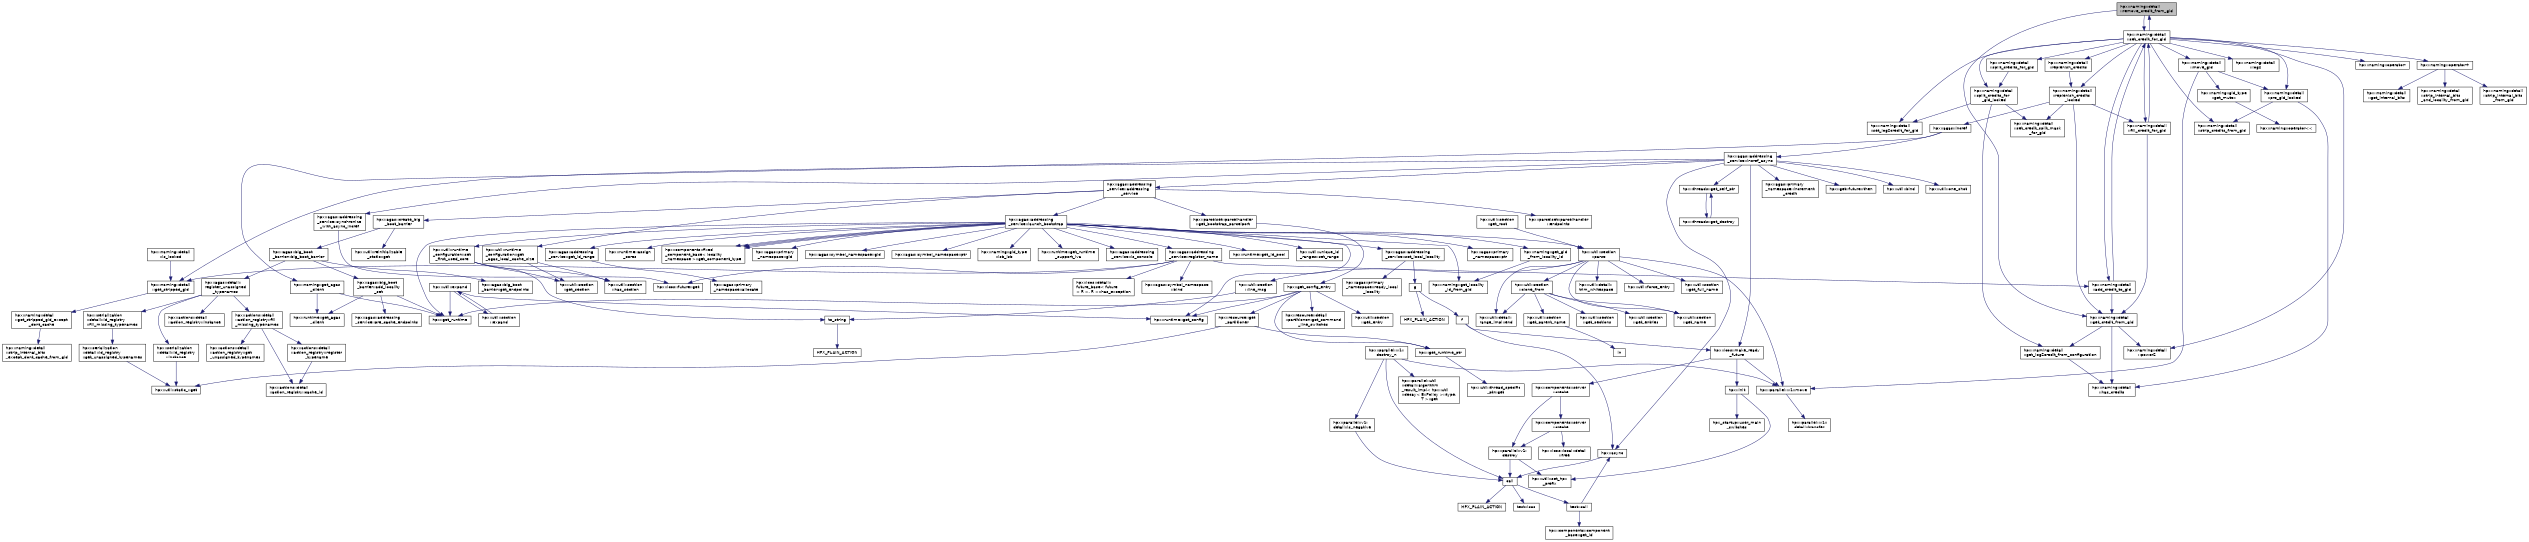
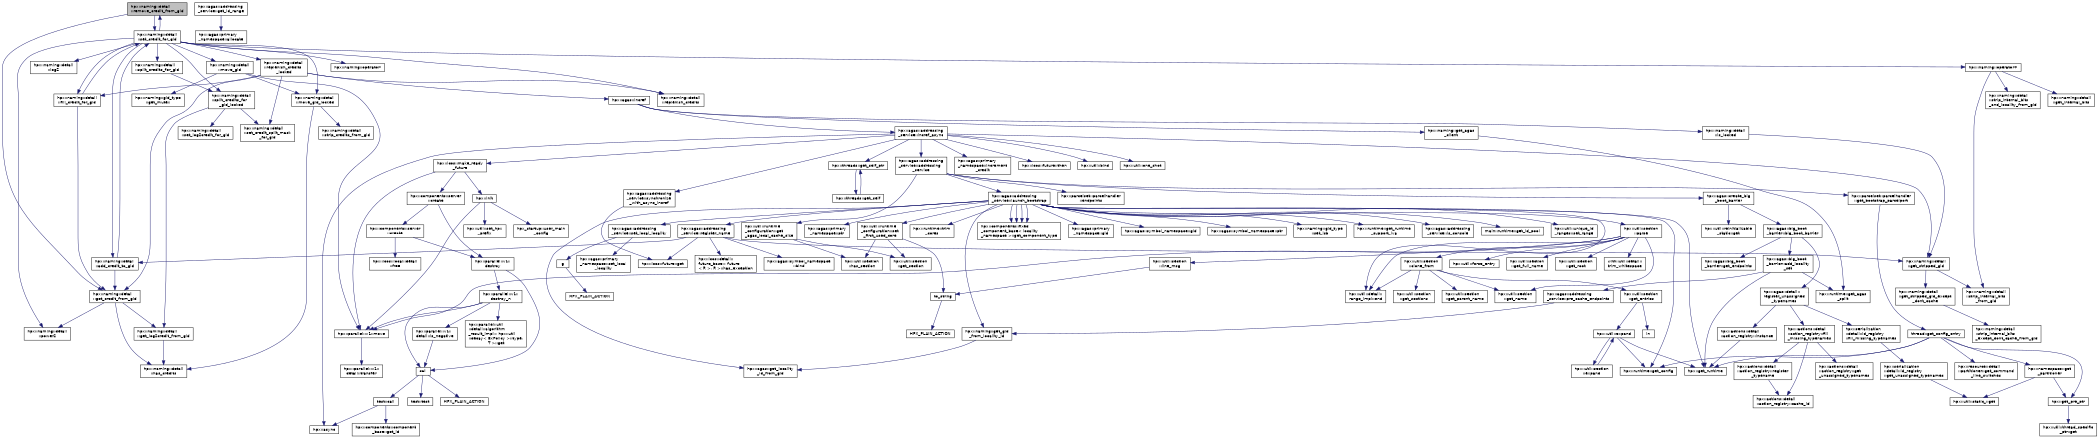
  digraph {
    rankdir=TB
    node [color=black fillcolor=white fontname=Helvetica fontsize=10 shape=record style=filled]
    edge [color=midnightblue fontname=Helvetica fontsize=10 labelfontname=Helvetica labelfontsize=10 style=solid]
    n1 [fillcolor=grey75 fontcolor=black height=0.2 label="hpx::naming::detail\l::remove_credit_from_gid" width=0.4]
    n2 [height=0.2 label="hpx::naming::detail\l::get_credit_from_gid" width=0.4]
    n3 [height=0.2 label="hpx::naming::detail\l::set_credit_for_gid" width=0.4]
    n4 [height=0.2 label="hpx::naming::detail\l::has_credits" width=0.4]
    n5 [height=0.2 label="hpx::naming::detail\l::power2" width=0.4]
-   n6 [height=0.2 label="hpx::naming::detail\l::get_log2credit_from_configuration" width=0.4]
+   n6 [height=0.2 label="hpx::naming::detail\l::get_log2credit_from_gid" width=0.4]
    n7 [height=0.2 label="hpx::naming::detail\l::log2" width=0.4]
    n8 [height=0.2 label="hpx::naming::detail\l::set_log2credit_for_gid" width=0.4]
    n9 [height=0.2 label="hpx::naming::detail\l::strip_credits_from_gid" width=0.4]
    n10 [height=0.2 label="hpx::naming::detail\l::add_credit_to_gid" width=0.4]
    n11 [height=0.2 label="hpx::naming::detail\l::fill_credit_for_gid" width=0.4]
    n12 [height=0.2 label="hpx::naming::detail\l::move_gid" width=0.4]
-   n13 [height=0.2 label="hpx::naming::detail\l::pre_gid_locked" width=0.4]
+   n13 [height=0.2 label="hpx::naming::detail\l::move_gid_locked" width=0.4]
    n14 [height=0.2 label="hpx::naming::detail\l::replenish_credits" width=0.4]
    n15 [height=0.2 label="hpx::naming::detail\l::replenish_credits\l_locked" width=0.4]
    n16 [height=0.2 label="hpx::naming::detail\l::split_credits_for_gid" width=0.4]
    n17 [height=0.2 label="hpx::naming::detail\l::split_credits_for\l_gid_locked" width=0.4]
    n18 [height=0.2 label="hpx::naming::operator+" width=0.4]
    n19 [height=0.2 label="hpx::naming::operator-" width=0.4]
    n20 [height=0.2 label="hpx::naming::gid_type\l::get_mutex" width=0.4]
    n21 [height=0.2 label="hpx::parallel::v1::move" width=0.4]
    n22 [height=0.2 label="hpx::naming::detail\l::set_credit_split_mask\l_for_gid" width=0.4]
    n23 [height=0.2 label="hpx::agas::incref" width=0.4]
    n24 [height=0.2 label="hpx::naming::detail\l::strip_internal_bits\l_from_gid" width=0.4]
    n25 [height=0.2 label="hpx::naming::detail\l::get_internal_bits" width=0.4]
    n26 [height=0.2 label="hpx::naming::detail\l::strip_internal_bits\l_and_locality_from_gid" width=0.4]
-   n27 [height=0.2 label="hpx::naming::operator\<\<" width=0.4]
    n28 [height=0.2 label="hpx::parallel::v1::\ldetail::transfer" width=0.4]
    n29 [height=0.2 label="hpx::naming::detail\l::is_locked" width=0.4]
    n30 [height=0.2 label="hpx::naming::get_agas\l_client" width=0.4]
    n31 [height=0.2 label="hpx::agas::addressing\l_service::incref_async" width=0.4]
    n32 [height=0.2 label="hpx::naming::detail\l::get_stripped_gid" width=0.4]
    n33 [height=0.2 label="hpx::get_runtime" width=0.4]
-   n34 [height=0.2 label="hpx::runtime::get_agas\l_client" width=0.4]
+   n34 [height=0.2 label="hpx::runtime::get_agas\l_split" width=0.4]
    n35 [height=0.2 label="hpx::threads::get_self_ptr" width=0.4]
    n36 [height=0.2 label="hpx::agas::addressing\l_service::addressing\l_service" width=0.4]
    n37 [height=0.2 label="hpx::async" width=0.4]
    n38 [height=0.2 label="hpx::lcos::make_ready\l_future" width=0.4]
    n39 [height=0.2 label="hpx::agas::primary\l_namespace::increment\l_credit" width=0.4]
-   n40 [height=0.2 label="hpx::get::future::then" width=0.4]
+   n40 [height=0.2 label="hpx::lcos::future::then" width=0.4]
    n41 [height=0.2 label="hpx::util::bind" width=0.4]
    n42 [height=0.2 label="hpx::util::one_shot" width=0.4]
    n43 [height=0.2 label="hpx::agas::addressing\l_service::synchronize\l_with_async_incref" width=0.4]
    n44 [height=0.2 label="hpx::naming::detail\l::get_stripped_gid_except\l_dont_cache" width=0.4]
    n45 [height=0.2 label="hpx::naming::detail\l::strip_internal_bits\l_except_dont_cache_from_gid" width=0.4]
-   n46 [height=0.2 label="hpx::threads::get_destroy" width=0.4]
+   n46 [height=0.2 label="hpx::threads::get_self" width=0.4]
    n47 [height=0.2 label="hpx::util::runtime\l_configuration::get\l_agas_local_cache_size" width=0.4]
    n48 [height=0.2 label="hpx::parcelset::parcelhandler\l::get_bootstrap_parcelport" width=0.4]
    n49 [height=0.2 label="hpx::agas::create_big\l_boot_barrier" width=0.4]
    n50 [height=0.2 label="hpx::parcelset::parcelhandler\l::endpoints" width=0.4]
    n51 [height=0.2 label="hpx::agas::addressing\l_service::launch_bootstrap" width=0.4]
    n52 [height=0.2 label=call width=0.4]
    n53 [height=0.2 label="hpx::init" width=0.4]
    n54 [height=0.2 label="hpx::components::server\l::create" width=0.4]
    n55 [height=0.2 label="hpx::lcos::future::get" width=0.4]
    n56 [height=0.2 label="hpx::util::section\l::has_section" width=0.4]
    n57 [height=0.2 label="hpx::util::section\l::get_section" width=0.4]
-   n58 [height=0.2 label="hpx::get_config_entry" width=0.4]
+   n58 [height=0.2 label="thread::get_config_entry" width=0.4]
    n59 [height=0.2 label="hpx::util::reinitializable\l_static::get" width=0.4]
    n60 [height=0.2 label="hpx::agas::big_boot\l_barrier::big_boot_barrier" width=0.4]
    n61 [height=0.2 label="hpx::runtime::get_config" width=0.4]
    n62 [height=0.2 label="hpx::naming::get_gid\l_from_locality_id" width=0.4]
-   n63 [height=0.2 label="hpx::naming::get_locality\l_id_from_gid" width=0.4]
+   n63 [height=0.2 label="hpx::agas::get_locality\l_id_from_gid" width=0.4]
    n64 [height=0.2 label="hpx::agas::primary\l_namespace::ptr" width=0.4]
    n65 [height=0.2 label="hpx::agas::addressing\l_service::set_local_locality" width=0.4]
-   n66 [height=0.2 label="hpx::runtime::assign\l_cores" width=0.4]
+   n66 [height=0.2 label="hpx::runtime::trim\l_cores" width=0.4]
    n67 [height=0.2 label="hpx::util::runtime\l_configuration::set\l_first_used_core" width=0.4]
    n68 [height=0.2 label="hpx::components::fixed\l_component_base\< locality\l_namespace \>::get_component_type" width=0.4]
    n69 [height=0.2 label="hpx::agas::primary\l_namespace::gid" width=0.4]
    n70 [height=0.2 label="hpx::agas::symbol_namespace::gid" width=0.4]
    n71 [height=0.2 label="hpx::agas::symbol_namespace::ptr" width=0.4]
    n72 [height=0.2 label="hpx::util::section\l::parse" width=0.4]
-   n73 [height=0.2 label="hpx::naming::gid_type\l::lsb_lsb" width=0.4]
+   n73 [height=0.2 label="hpx::naming::gid_type\l::set_lsb" width=0.4]
    n74 [height=0.2 label="hpx::runtime::get_runtime\l_support_lva" width=0.4]
    n75 [height=0.2 label="hpx::agas::addressing\l_service::register_name" width=0.4]
    n76 [height=0.2 label="hpx::agas::addressing\l_service::is_console" width=0.4]
    n77 [height=0.2 label="hpx::agas::addressing\l_service::get_id_range" width=0.4]
-   n78 [height=0.2 label="hpx::runtime::get_id_pool" width=0.4]
+   n78 [height=0.2 label="main::runtime::get_id_pool" width=0.4]
    n79 [height=0.2 label="hpx::util::unique_id\l_ranges::set_range" width=0.4]
-   n80 [height=0.2 label="hpx::get_runtime_ptr" width=0.4]
-   n81 [height=0.2 label="hpx::util::section\l::get_entry" width=0.4]
-   n82 [height=0.2 label="hpx::resource::get\l_partitioner" width=0.4]
+   n80 [height=0.2 label="hpx::get_pre_ptr" width=0.4]
+   n82 [height=0.2 label="hpx::namespace::get\l_partitioner" width=0.4]
    n83 [height=0.2 label="hpx::resource::detail\l::partitioner::get_command\l_line_switches" width=0.4]
    n84 [height=0.2 label="hpx::util::thread_specific\l_ptr::get" width=0.4]
    n85 [height=0.2 label="hpx::util::static_::get" width=0.4]
    n86 [height=0.2 label="hpx::agas::detail::\lregister_unassigned\l_typenames" width=0.4]
    n87 [height=0.2 label="hpx::agas::big_boot\l_barrier::add_locality\l_set" width=0.4]
    n88 [height=0.2 label="hpx::agas::big_boot\l_barrier::get_endpoints" width=0.4]
-   n89 [height=0.2 label="hpx::serialization\l::detail::id_registry\l::instance" width=0.4]
    n90 [height=0.2 label="hpx::serialization\l::detail::id_registry\l::fill_missing_typenames" width=0.4]
    n91 [height=0.2 label="hpx::actions::detail\l::action_registry::instance" width=0.4]
    n92 [height=0.2 label="hpx::actions::detail\l::action_registry::fill\l_missing_typenames" width=0.4]
    n93 [height=0.2 label="hpx::agas::addressing\l_service::pre_cache_endpoints" width=0.4]
    n94 [height=0.2 label="hpx::serialization\l::detail::id_registry\l::get_unassigned_typenames" width=0.4]
    n95 [height=0.2 label="hpx::actions::detail\l::action_registry::get\l_unassigned_typenames" width=0.4]
    n96 [height=0.2 label="hpx::actions::detail\l::action_registry::register\l_typename" width=0.4]
    n97 [height=0.2 label="hpx::actions::detail\l::action_registry::cache_id" width=0.4]
    n98 [height=0.2 label=g width=0.4]
-   n99 [height=0.2 label="hpx::agas::primary\l_namespace::ready_local\l_locality" width=0.4]
+   n99 [height=0.2 label="hpx::agas::primary\l_namespace::set_local\l_locality" width=0.4]
    n100 [height=0.2 label=to_string width=0.4]
    n101 [height=0.2 label="hpx::util::detail::\lrange_impl::end" width=0.4]
-   n102 [height=0.2 label="hpx::util::detail::\ltrim_whitespace" width=0.4]
+   n102 [height=0.2 label="with::util::detail::\ltrim_whitespace" width=0.4]
    n103 [height=0.2 label="hpx::util::section\l::line_msg" width=0.4]
    n104 [height=0.2 label="hpx::util::force_entry" width=0.4]
    n105 [height=0.2 label="hpx::util::section\l::get_full_name" width=0.4]
    n106 [height=0.2 label="hpx::util::section\l::clone_from" width=0.4]
    n107 [height=0.2 label="hpx::util::section\l::get_name" width=0.4]
    n108 [height=0.2 label="hpx::util::section\l::get_root" width=0.4]
    n109 [height=0.2 label="hpx::agas::symbol_namespace\l::bind" width=0.4]
    n110 [height=0.2 label="hpx::lcos::detail::\lfuture_base\< future\l\< R \>, R \>::has_exception" width=0.4]
    n111 [height=0.2 label="hpx::agas::primary\l_namespace::allocate" width=0.4]
-   n112 [height=0.2 label=f width=0.4]
    n113 [height=0.2 label=HPX_PLAIN_ACTION width=0.4]
-   n114 [height=0.2 label="test::lcos" width=0.4]
+   n114 [height=0.2 label="test::test" width=0.4]
    n115 [height=0.2 label=HPX_PLAIN_ACTION width=0.4]
    n116 [height=0.2 label="test::call" width=0.4]
    n117 [height=0.2 label="hpx::components::component\l_base::get_id" width=0.4]
    n118 [height=0.2 label="hpx::util::set_hpx\l_prefix" width=0.4]
-   n119 [height=0.2 label="hpx_startup::user_main\l_switches" width=0.4]
+   n119 [height=0.2 label="hpx_startup::user_main\l_config" width=0.4]
    n120 [height=0.2 label="hpx::components::server\l::create" width=0.4]
    n121 [height=0.2 label="hpx::parallel::v1::\ldestroy" width=0.4]
    n122 [height=0.2 label="hpx::lcos::local::detail\l::free" width=0.4]
    n123 [height=0.2 label="hpx::parallel::v1::\ldestroy_n" width=0.4]
    n124 [height=0.2 label="hpx::parallel::v1::\ldetail::is_negative" width=0.4]
    n125 [height=0.2 label="hpx::parallel::util\l::detail::algorithm\l_result_impl\< hpx::util\l::decay\< ExPolicy \>::type,\l T \>::get" width=0.4]
    n126 [height=0.2 label=HPX_PLAIN_ACTION width=0.4]
    n127 [height=0.2 label="hpx::util::section\l::get_parent_name" width=0.4]
    n128 [height=0.2 label="hpx::util::section\l::get_entries" width=0.4]
    n129 [height=0.2 label="hpx::util::section\l::get_sections" width=0.4]
    n130 [height=0.2 label="hpx::util::expand" width=0.4]
    n131 [height=0.2 label=in width=0.4]
    n132 [height=0.2 label="hpx::util::section\l::expand" width=0.4]
    n1 -> n2
    n1 -> n3
    n2 -> n4
    n2 -> n5
    n2 -> n6
    n3 -> n1
    n3 -> n5
    n3 -> n7
-   n3 -> n8
-   n3 -> n9
    n3 -> n10
    n3 -> n11
    n3 -> n12
    n3 -> n13
    n3 -> n14
    n3 -> n15
    n3 -> n16
    n3 -> n17
    n3 -> n18
    n3 -> n19
    n6 -> n4
    n10 -> n2
    n10 -> n3
    n11 -> n2
    n11 -> n3
    n12 -> n13
    n12 -> n20
    n12 -> n21
    n13 -> n4
    n13 -> n9
-   n14 -> n15
+   n15 -> n14
    n15 -> n2
    n15 -> n11
    n15 -> n22
    n15 -> n23
    n16 -> n17
    n17 -> n6
    n17 -> n8
    n17 -> n22
    n18 -> n24
    n18 -> n25
    n18 -> n26
-   n20 -> n27
    n21 -> n28
+   n23 -> n29
    n23 -> n30
    n23 -> n31
    n29 -> n32
-   n30 -> n33
+   n91 -> n33
    n30 -> n34
    n31 -> n32
    n31 -> n35
    n31 -> n36
    n31 -> n37
    n31 -> n38
    n31 -> n39
    n31 -> n40
    n31 -> n41
    n31 -> n42
    n31 -> n43
+   n32 -> n24
    n32 -> n44
    n35 -> n46
    n36 -> n47
    n36 -> n48
    n36 -> n49
    n36 -> n50
    n36 -> n51
-   n37 -> n52
    n38 -> n21
    n38 -> n53
    n38 -> n54
    n43 -> n55
    n44 -> n45
    n46 -> n35
    n47 -> n56
    n47 -> n57
    n48 -> n58
    n49 -> n59
    n49 -> n60
    n51 -> n33
    n51 -> n61
    n51 -> n62
    n51 -> n63
    n51 -> n64
    n51 -> n65
    n51 -> n66
    n51 -> n67
    n51 -> n68
    n51 -> n68
    n51 -> n68
    n51 -> n68
    n51 -> n69
    n51 -> n70
    n51 -> n71
    n51 -> n72
    n51 -> n73
    n51 -> n74
    n51 -> n75
    n51 -> n76
-   n51 -> n77
+   n51 -> n101
    n51 -> n78
    n51 -> n79
    n52 -> n114
    n52 -> n115
    n52 -> n116
+   n53 -> n21
    n53 -> n118
    n53 -> n119
    n54 -> n120
    n54 -> n121
    n58 -> n33
    n58 -> n61
    n58 -> n80
-   n58 -> n81
    n58 -> n82
    n58 -> n83
    n60 -> n86
    n60 -> n87
    n60 -> n88
    n62 -> n63
    n65 -> n98
    n65 -> n99
    n67 -> n56
    n67 -> n57
    n67 -> n100
    n72 -> n21
    n72 -> n101
    n72 -> n102
    n72 -> n103
    n72 -> n104
    n72 -> n105
    n72 -> n106
    n72 -> n107
-   n108 -> n72
+   n72 -> n108
    n75 -> n10
    n75 -> n32
    n75 -> n55
    n75 -> n109
    n75 -> n110
    n77 -> n111
    n80 -> n84
    n82 -> n80
    n82 -> n85
-   n86 -> n89
    n86 -> n90
    n86 -> n91
    n86 -> n92
    n87 -> n33
    n87 -> n34
    n87 -> n93
-   n89 -> n85
    n90 -> n94
    n92 -> n95
    n92 -> n96
    n92 -> n97
+   n93 -> n62
    n94 -> n85
    n96 -> n97
-   n98 -> n112
    n98 -> n113
    n100 -> n126
    n103 -> n100
    n106 -> n101
    n106 -> n107
    n106 -> n127
    n106 -> n128
    n106 -> n129
-   n112 -> n37
-   n112 -> n38
    n116 -> n37
    n116 -> n117
    n120 -> n121
    n120 -> n122
    n121 -> n52
-   n121 -> n118
+   n121 -> n123
    n123 -> n21
    n123 -> n52
    n123 -> n124
    n123 -> n125
    n124 -> n52
-   n127 -> n131
+   n128 -> n130
+   n128 -> n131
    n130 -> n33
    n130 -> n61
    n130 -> n132
    n132 -> n130
  }
